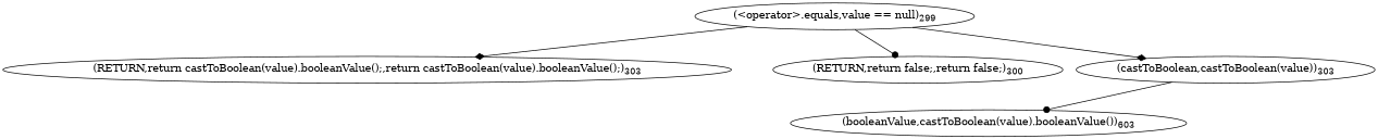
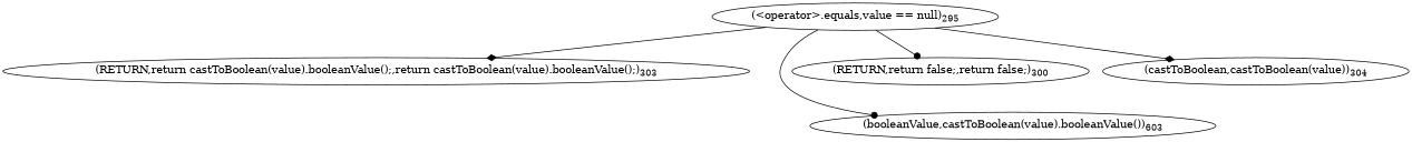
  digraph {
    edge [arrowhead=diamond]
    n1 [label=<(RETURN,return castToBoolean(value).booleanValue();,return castToBoolean(value).booleanValue();)<SUB>303</SUB>>]
-   n2 [label=<(&lt;operator&gt;.equals,value == null)<SUB>299</SUB>>]
+   n2 [label=<(&lt;operator&gt;.equals,value == null)<SUB>295</SUB>>]
    n3 [label=<(booleanValue,castToBoolean(value).booleanValue())<SUB>603</SUB>>]
    n4 [label=<(RETURN,return false;,return false;)<SUB>300</SUB>>]
-   n5 [label=<(castToBoolean,castToBoolean(value))<SUB>303</SUB>>]
+   n5 [label=<(castToBoolean,castToBoolean(value))<SUB>304</SUB>>]
    n2 -> n1
-   n5 -> n3 [arrowhead=dot]
+   n2 -> n3 [arrowhead=dot]
    n2 -> n4 [arrowhead=dot]
    n2 -> n5
  }
